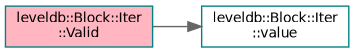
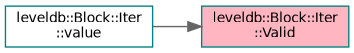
  digraph {
    rankdir=LR
    node [color=teal fontname=Helvetica fontsize=10 shape=record style=filled]
    n1 [fillcolor=white fontcolor=black height=0.2 label="leveldb::Block::Iter\l::value" width=0.4]
    n2 [fillcolor=lightpink height=0.2 label="leveldb::Block::Iter\l::Valid" width=0.4]
-   n2 -> n1 [color=gray40 fontname=Helvetica fontsize=10 labelfontname=Helvetica labelfontsize=10 style=solid]
+   n1 -> n2 [color=gray40 fontname=Helvetica fontsize=10 labelfontname=Helvetica labelfontsize=10 style=solid]
  }
